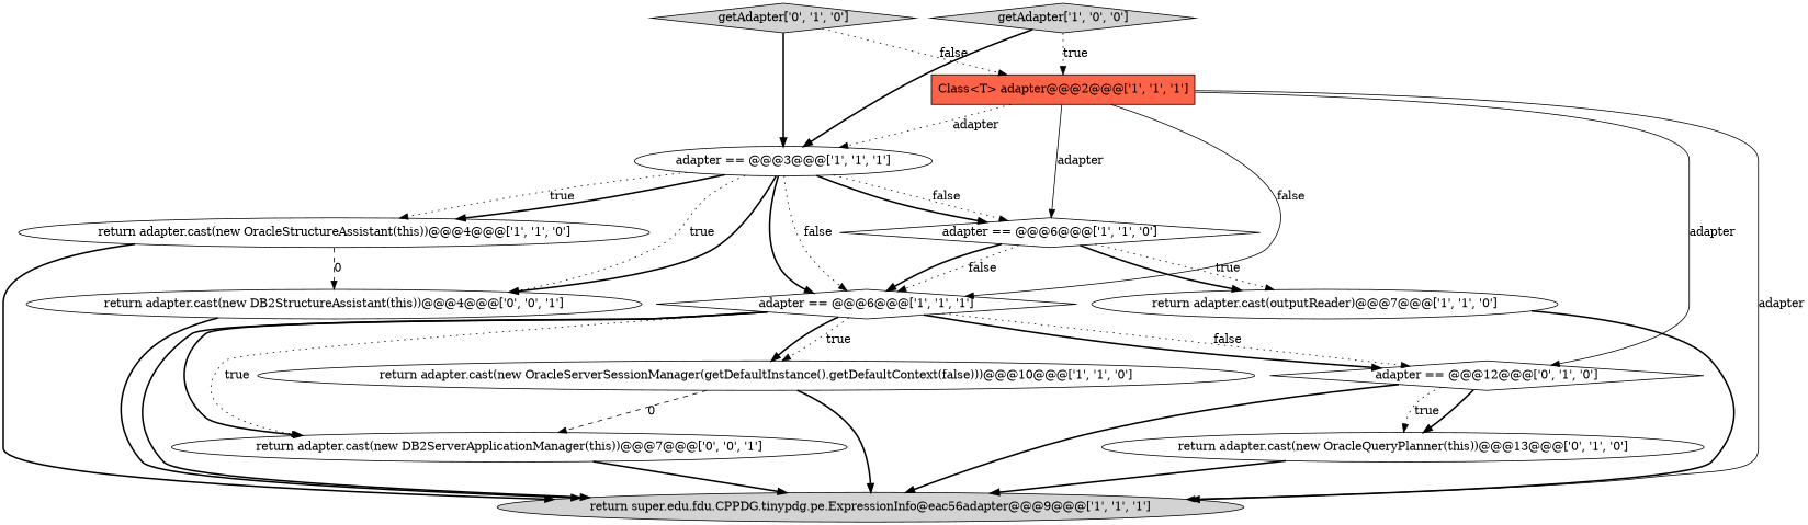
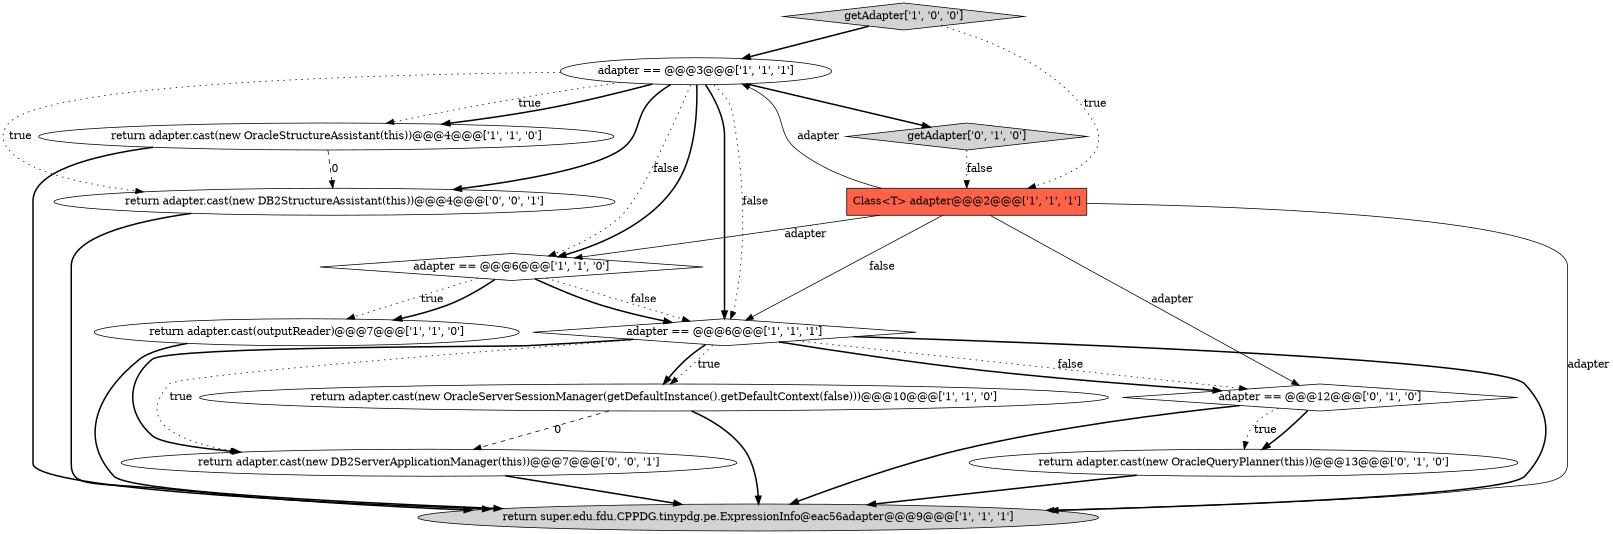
  digraph {
    node [fillcolor=white shape=ellipse style=filled]
    edge [style=bold]
    n1 [label="return adapter.cast(outputReader)@@@7@@@['1', '1', '0']"]
    n2 [fillcolor=lightgray label="return super.edu.fdu.CPPDG.tinypdg.pe.ExpressionInfo@eac56adapter@@@9@@@['1', '1', '1']"]
    n3 [label="return adapter.cast(new OracleStructureAssistant(this))@@@4@@@['1', '1', '0']"]
    n4 [label="return adapter.cast(new DB2StructureAssistant(this))@@@4@@@['0', '0', '1']"]
    n5 [label="adapter == @@@12@@@['0', '1', '0']" shape=diamond]
    n6 [label="return adapter.cast(new OracleQueryPlanner(this))@@@13@@@['0', '1', '0']"]
    n7 [fillcolor=tomato label="Class<T> adapter@@@2@@@['1', '1', '1']" shape=box]
    n8 [label="adapter == @@@6@@@['1', '1', '0']" shape=diamond]
    n9 [label="adapter == @@@6@@@['1', '1', '1']" shape=diamond]
    n10 [label="adapter == @@@3@@@['1', '1', '1']"]
    n11 [label="return adapter.cast(new DB2ServerApplicationManager(this))@@@7@@@['0', '0', '1']"]
    n12 [label="return adapter.cast(new OracleServerSessionManager(getDefaultInstance().getDefaultContext(false)))@@@10@@@['1', '1', '0']"]
    n13 [fillcolor=lightgray label="getAdapter['0', '1', '0']" shape=diamond]
    n14 [fillcolor=lightgray label="getAdapter['1', '0', '0']" shape=diamond]
    n1 -> n2
    n3 -> n2
    n3 -> n4 [label=0 style=dashed]
    n4 -> n2
    n5 -> n2
    n5 -> n6
    n5 -> n6 [label=true style=dotted]
    n6 -> n2
    n7 -> n2 [label=adapter style=solid]
    n7 -> n5 [label=adapter style=solid]
    n7 -> n8 [label=adapter style=solid]
    n7 -> n9 [label=false style=solid]
-   n7 -> n10 [label=adapter style=dotted]
+   n7 -> n10 [label=adapter style=solid]
    n8 -> n1 [label=true style=dotted]
    n8 -> n1
    n8 -> n9 [label=false style=dotted]
    n8 -> n9
    n9 -> n2
    n9 -> n5 [label=false style=dotted]
    n9 -> n5
    n9 -> n11
    n9 -> n11 [label=true style=dotted]
    n9 -> n12
    n9 -> n12 [label=true style=dotted]
    n10 -> n3 [label=true style=dotted]
    n10 -> n3
    n10 -> n4 [label=true style=dotted]
    n10 -> n4
    n10 -> n8 [label=false style=dotted]
    n10 -> n8
    n10 -> n9
    n10 -> n9 [label=false style=dotted]
    n11 -> n2
    n12 -> n2
    n12 -> n11 [label=0 style=dashed]
    n13 -> n7 [label=false style=dotted]
-   n13 -> n10
+   n10 -> n13
    n14 -> n7 [label=true style=dotted]
    n14 -> n10
  }
